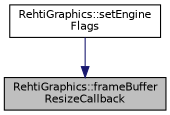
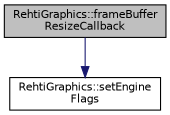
  digraph {
    rankdir=TB
    node [color=black fontname=Helvetica fontsize=10 shape=record style=filled]
    n1 [fillcolor=grey75 fontcolor=black height=0.2 label="RehtiGraphics::frameBuffer\lResizeCallback" width=0.4]
    n2 [fillcolor=white height=0.2 label="RehtiGraphics::setEngine\lFlags" width=0.4]
-   n2 -> n1 [color=midnightblue fontname=Helvetica fontsize=10 labelfontname=Helvetica labelfontsize=10 style=solid]
+   n1 -> n2 [color=midnightblue fontname=Helvetica fontsize=10 labelfontname=Helvetica labelfontsize=10 style=solid]
  }
